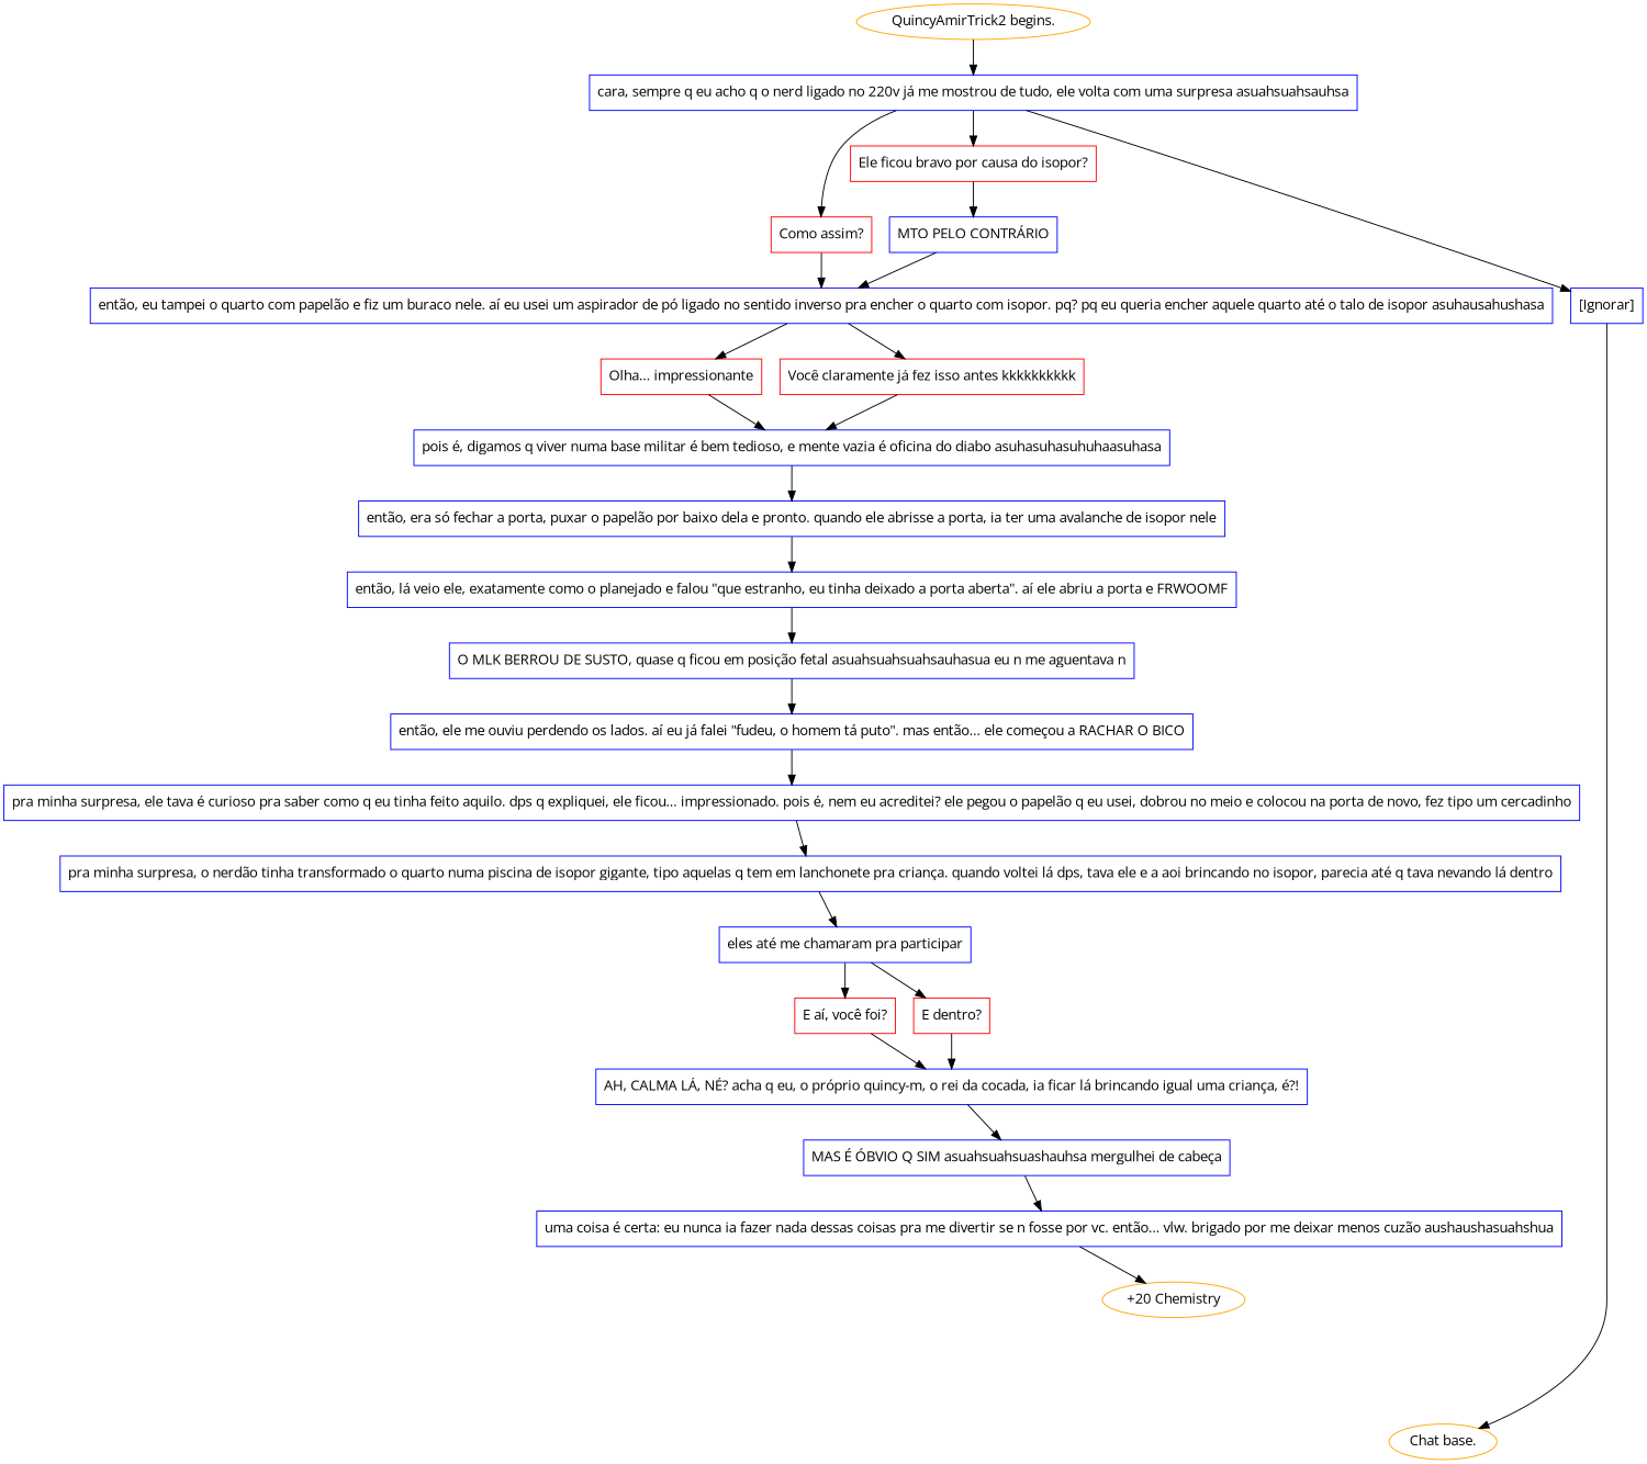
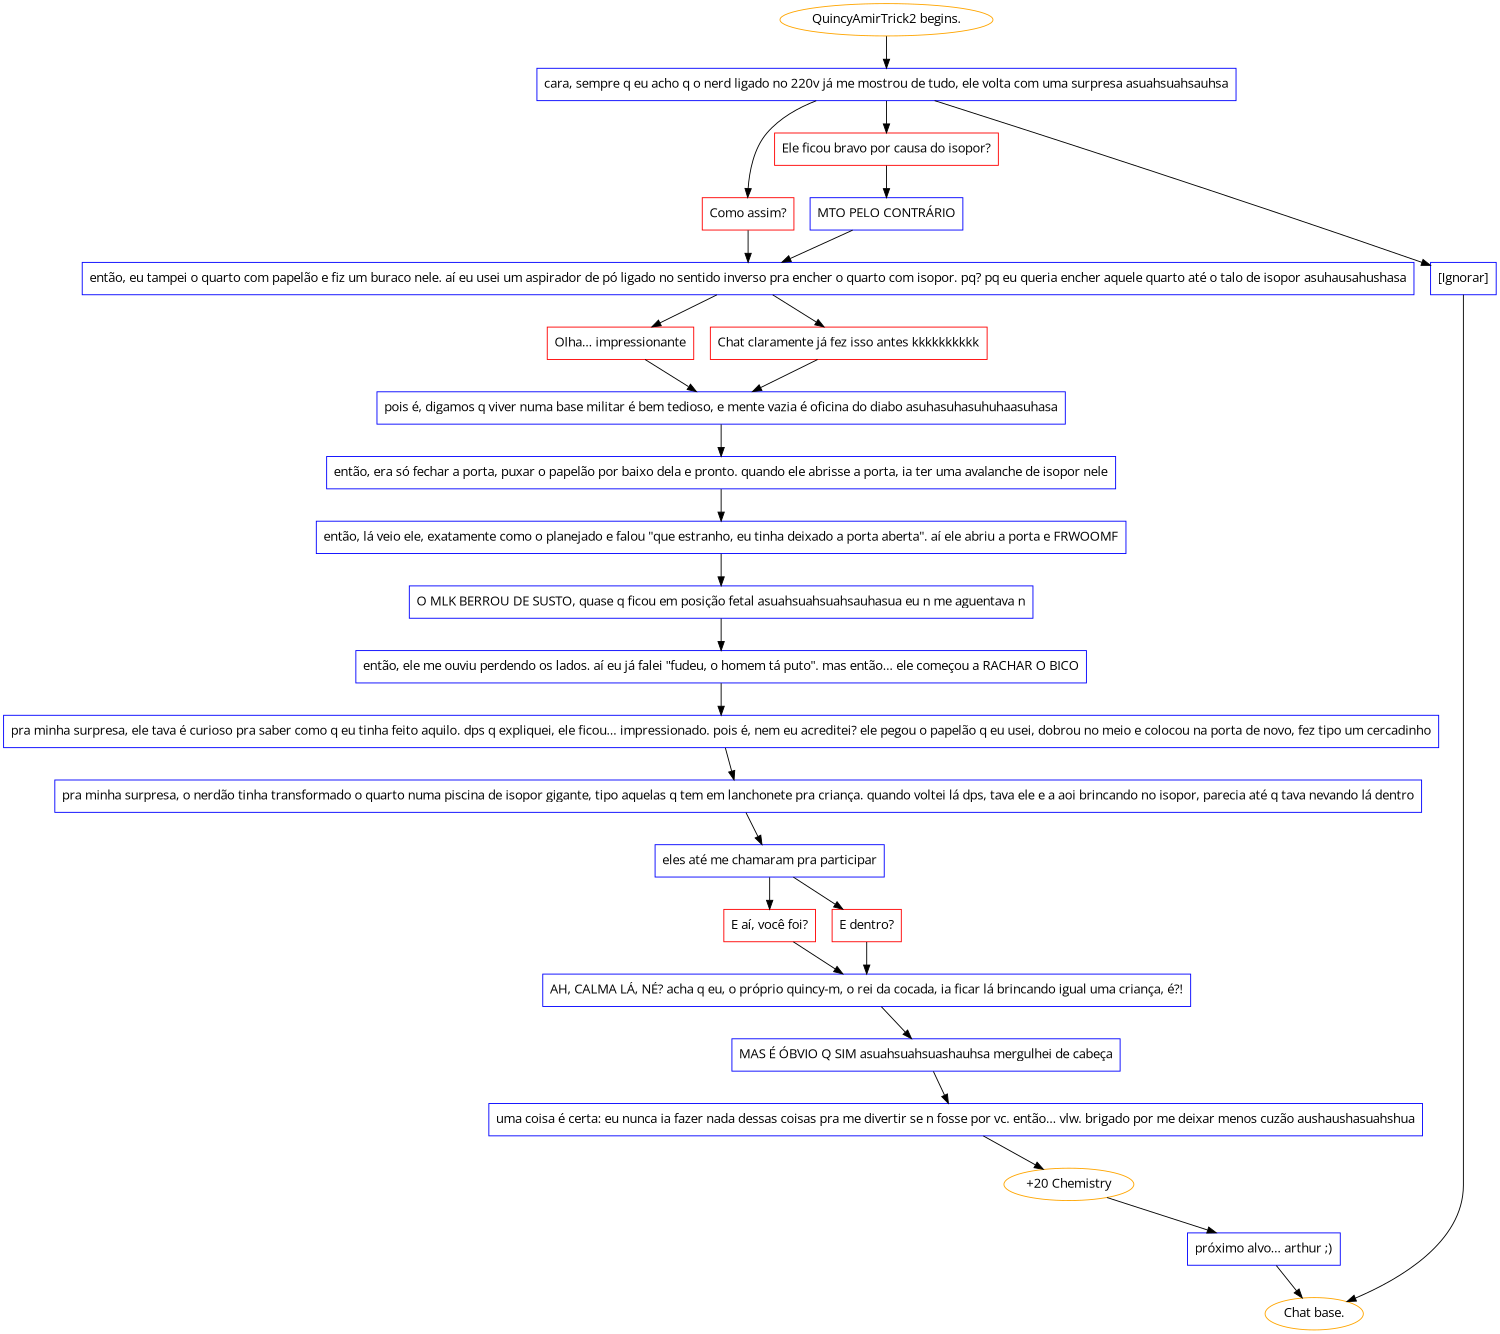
  digraph {
    fontname="Open Sans"
    node [color=blue fontname="Open Sans" shape=box]
    edge [fontname="Open Sans"]
    "QuincyAmirTrick2 begins." [color=orange shape=""]
    n2 [label="cara, sempre q eu acho q o nerd ligado no 220v já me mostrou de tudo, ele volta com uma surpresa asuahsuahsauhsa"]
    n3 [color=red label="Como assim?"]
    n4 [color=red label="Ele ficou bravo por causa do isopor?"]
    n5 [label="[Ignorar]"]
    n6 [label="então, eu tampei o quarto com papelão e fiz um buraco nele. aí eu usei um aspirador de pó ligado no sentido inverso pra encher o quarto com isopor. pq? pq eu queria encher aquele quarto até o talo de isopor asuhausahushasa"]
    n7 [label="MTO PELO CONTRÁRIO"]
    n8 [color=orange label="Chat base." shape=""]
    n9 [color=red label="Olha… impressionante"]
-   n10 [color=red label="Você claramente já fez isso antes kkkkkkkkkk"]
+   n10 [color=red label="Chat claramente já fez isso antes kkkkkkkkkk"]
    n11 [label="pois é, digamos q viver numa base militar é bem tedioso, e mente vazia é oficina do diabo asuhasuhasuhuhaasuhasa"]
    n12 [label="então, era só fechar a porta, puxar o papelão por baixo dela e pronto. quando ele abrisse a porta, ia ter uma avalanche de isopor nele"]
    n13 [label="então, lá veio ele, exatamente como o planejado e falou \"que estranho, eu tinha deixado a porta aberta\". aí ele abriu a porta e FRWOOMF"]
    n14 [label="O MLK BERROU DE SUSTO, quase q ficou em posição fetal asuahsuahsuahsauhasua eu n me aguentava n"]
    n15 [label="então, ele me ouviu perdendo os lados. aí eu já falei \"fudeu, o homem tá puto\". mas então… ele começou a RACHAR O BICO"]
    n16 [label="pra minha surpresa, ele tava é curioso pra saber como q eu tinha feito aquilo. dps q expliquei, ele ficou… impressionado. pois é, nem eu acreditei? ele pegou o papelão q eu usei, dobrou no meio e colocou na porta de novo, fez tipo um cercadinho"]
    n17 [label="pra minha surpresa, o nerdão tinha transformado o quarto numa piscina de isopor gigante, tipo aquelas q tem em lanchonete pra criança. quando voltei lá dps, tava ele e a aoi brincando no isopor, parecia até q tava nevando lá dentro"]
    n18 [label="eles até me chamaram pra participar"]
    n19 [color=red label="E aí, você foi?"]
    n20 [color=red label="E dentro?"]
    n21 [label="AH, CALMA LÁ, NÉ? acha q eu, o próprio quincy-m, o rei da cocada, ia ficar lá brincando igual uma criança, é?!"]
    n22 [label="MAS É ÓBVIO Q SIM asuahsuahsuashauhsa mergulhei de cabeça"]
    n23 [label="uma coisa é certa: eu nunca ia fazer nada dessas coisas pra me divertir se n fosse por vc. então… vlw. brigado por me deixar menos cuzão aushaushasuahshua"]
    n24 [color=orange label="+20 Chemistry" shape=""]
+   n25 [label="próximo alvo… arthur ;)"]
    "QuincyAmirTrick2 begins." -> n2
    n2 -> n3
    n2 -> n4
    n2 -> n5
    n3 -> n6
    n4 -> n7
    n5 -> n8
    n6 -> n9
    n6 -> n10
    n7 -> n6
    n9 -> n11
    n10 -> n11
    n11 -> n12
    n12 -> n13
    n13 -> n14
    n14 -> n15
    n15 -> n16
    n16 -> n17
    n17 -> n18
    n18 -> n19
    n18 -> n20
    n19 -> n21
    n20 -> n21
    n21 -> n22
    n22 -> n23
    n23 -> n24
+   n24 -> n25
+   n25 -> n8
  }
